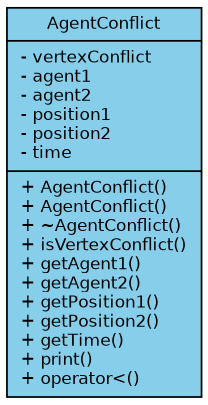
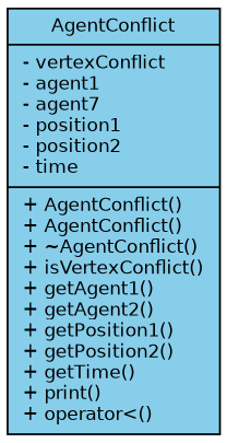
  digraph {
-   n1 [color=black fillcolor=skyblue fontcolor=black fontname=Helvetica fontsize=10 height=0.2 label="{AgentConflict\n|- vertexConflict\l- agent1\l- agent2\l- position1\l- position2\l- time\l|+ AgentConflict()\l+ AgentConflict()\l+ ~AgentConflict()\l+ isVertexConflict()\l+ getAgent1()\l+ getAgent2()\l+ getPosition1()\l+ getPosition2()\l+ getTime()\l+ print()\l+ operator\<()\l}" shape=record style=filled width=0.4]
+   n1 [color=black fillcolor=skyblue fontcolor=black fontname=Helvetica fontsize=10 height=0.2 label="{AgentConflict\n|- vertexConflict\l- agent1\l- agent7\l- position1\l- position2\l- time\l|+ AgentConflict()\l+ AgentConflict()\l+ ~AgentConflict()\l+ isVertexConflict()\l+ getAgent1()\l+ getAgent2()\l+ getPosition1()\l+ getPosition2()\l+ getTime()\l+ print()\l+ operator\<()\l}" shape=record style=filled width=0.4]
  }
